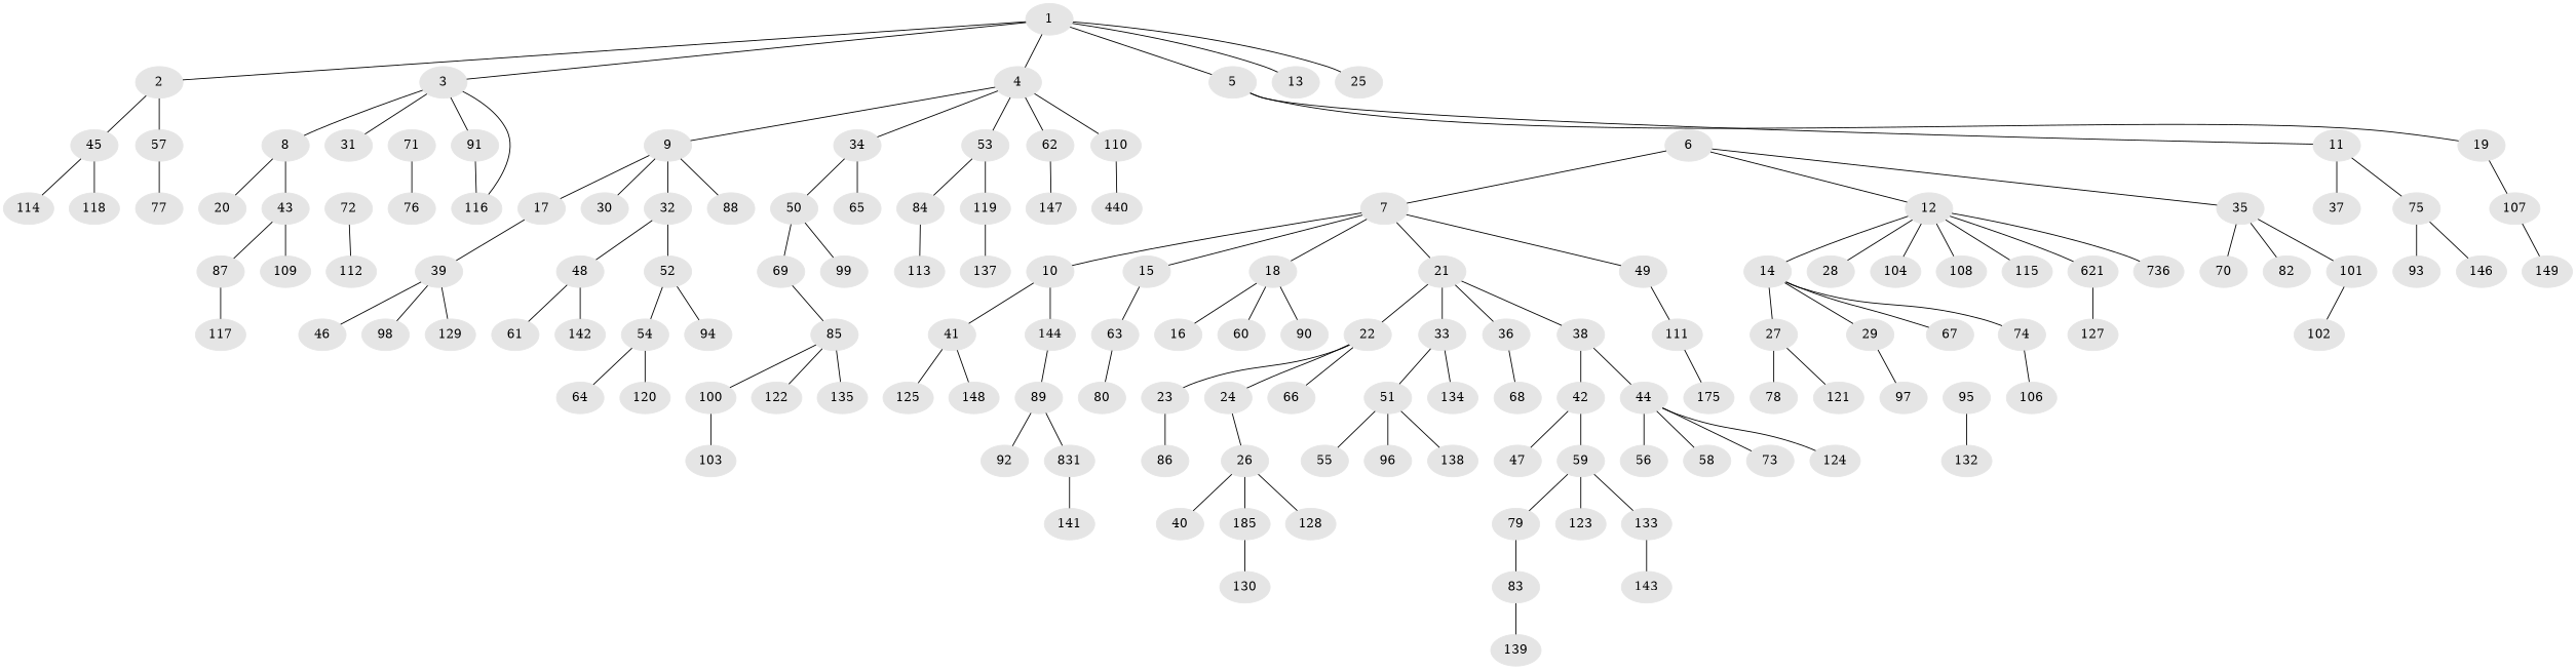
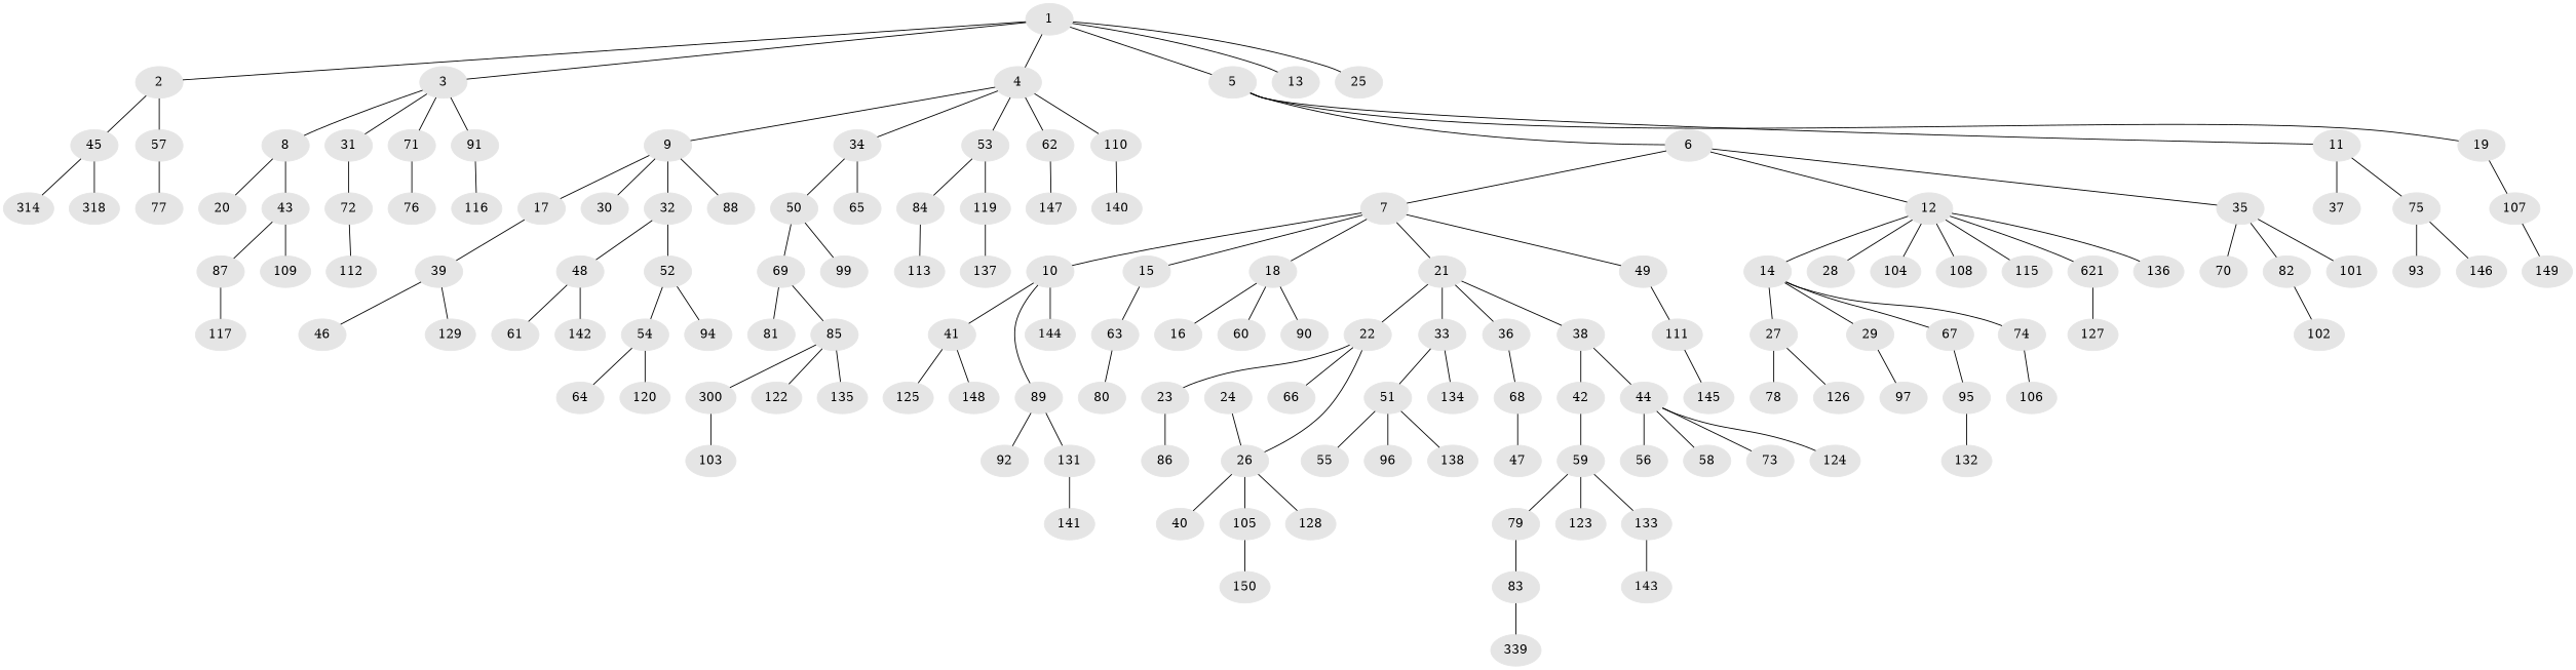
  graph {
    node [color=gray90 style=filled]
    1
    2
    3
    4
    5
    13
    25
    45
    57
    8
    31
    71
    91
    9
    34
    53
    62
    110
    6
    11
    19
-   114
-   118
+   114 [label=314]
+   118 [label=318]
    77
    20
    43
    72
    76
    116
    17
    30
    32
    88
    50
    65
    84
    119
    147
-   140 [label=440]
+   140
    7
    12
    35
    37
    75
    107
    10
    15
    18
    21
    49
    14
    28
    104
    108
    115
    n56 [label=621]
-   136 [label=736]
+   136
    70
    82
    101
    41
    89
    144
    63
    16
    60
    90
    22
    33
    36
    38
    111
    87
    109
    39
    48
    52
    125
    148
    92
-   131 [label=831]
+   131
    93
    146
    27
    29
    67
    74
    127
    78
-   126 [label=121]
+   126
    97
    95
    106
    80
    46
-   98
    129
    149
    23
    24
    66
    51
    134
    68
    42
    44
    86
    26
    40
-   105 [label=185]
+   105
    128
-   130
+   130 [label=150]
    112
    61
    142
    54
    94
    55
    96
    138
    69
    99
    102
    47
    59
    56
    58
    73
    124
    79
    123
    133
    117
-   145 [label=175]
+   145
+   81
    85
    64
    120
    113
    137
    83
    143
    132
-   100
+   100 [label=300]
    122
    135
-   139
+   139 [label=339]
    103
    141
    1 -- 2
    1 -- 3
    1 -- 4
    1 -- 5
    1 -- 13
    1 -- 25
    2 -- 45
    2 -- 57
    3 -- 8
    3 -- 31
-   3 -- 116
+   3 -- 71
    3 -- 91
    4 -- 9
    4 -- 34
    4 -- 53
    4 -- 62
    4 -- 110
+   5 -- 6
    5 -- 11
    5 -- 19
    45 -- 114
    45 -- 118
    57 -- 77
    8 -- 20
    8 -- 43
+   31 -- 72
    71 -- 76
    91 -- 116
    9 -- 17
    9 -- 30
    9 -- 32
    9 -- 88
    34 -- 50
    34 -- 65
    53 -- 84
    53 -- 119
    62 -- 147
    110 -- 140
    6 -- 7
    6 -- 12
    6 -- 35
    11 -- 37
    11 -- 75
    19 -- 107
    43 -- 87
    43 -- 109
    72 -- 112
    17 -- 39
    32 -- 48
    32 -- 52
    50 -- 69
    50 -- 99
    84 -- 113
    119 -- 137
    7 -- 10
    7 -- 15
    7 -- 18
    7 -- 21
    7 -- 49
    12 -- 14
    12 -- 28
    12 -- 104
    12 -- 108
    12 -- 115
    12 -- n56
    12 -- 136
    35 -- 70
    35 -- 82
    35 -- 101
    75 -- 93
    75 -- 146
    107 -- 149
    10 -- 41
-   144 -- 89
+   10 -- 89
    10 -- 144
    15 -- 63
    18 -- 16
    18 -- 60
    18 -- 90
    21 -- 22
    21 -- 33
    21 -- 36
    21 -- 38
    49 -- 111
    14 -- 27
    14 -- 29
    14 -- 67
    14 -- 74
    n56 -- 127
-   101 -- 102
+   82 -- 102
    41 -- 125
    41 -- 148
    89 -- 92
    89 -- 131
    63 -- 80
    22 -- 23
-   22 -- 24
+   22 -- 26
    22 -- 66
    33 -- 51
    33 -- 134
    36 -- 68
    38 -- 42
    38 -- 44
    111 -- 145
    87 -- 117
    39 -- 46
-   39 -- 98
    39 -- 129
    48 -- 61
    48 -- 142
    52 -- 54
    52 -- 94
    131 -- 141
    27 -- 78
    27 -- 126
    29 -- 97
+   67 -- 95
    74 -- 106
    95 -- 132
    23 -- 86
    24 -- 26
    51 -- 55
    51 -- 96
    51 -- 138
-   42 -- 47
+   68 -- 47
    42 -- 59
    44 -- 56
    44 -- 58
    44 -- 73
    44 -- 124
    26 -- 40
    26 -- 105
    26 -- 128
    105 -- 130
    54 -- 64
    54 -- 120
+   69 -- 81
    69 -- 85
    59 -- 79
    59 -- 123
    59 -- 133
    79 -- 83
    133 -- 143
    85 -- 100
    85 -- 122
    85 -- 135
    83 -- 139
    100 -- 103
  }
